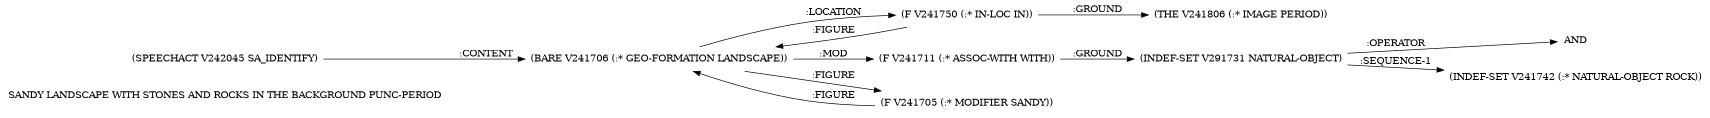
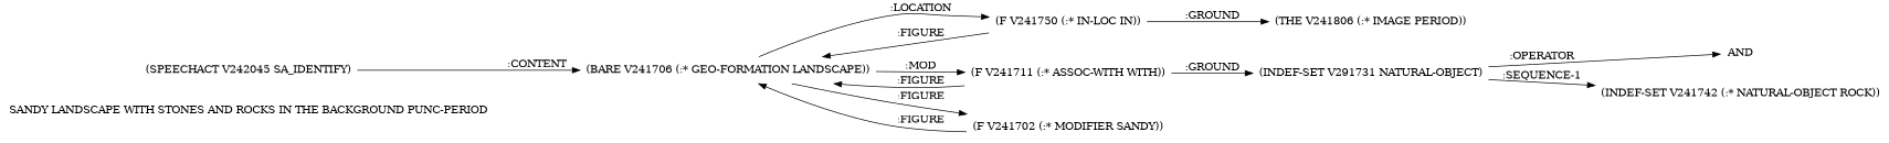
  digraph {
    rankdir=LR
    node [shape=none]
    "SANDY LANDSCAPE WITH STONES AND ROCKS IN THE BACKGROUND PUNC-PERIOD"
    n2 [label="(SPEECHACT V242045 SA_IDENTIFY)"]
    n3 [label="(BARE V241706 (:* GEO-FORMATION LANDSCAPE))"]
    n4 [label="(F V241750 (:* IN-LOC IN))"]
    n5 [label="(F V241711 (:* ASSOC-WITH WITH))"]
-   n6 [label="(F V241705 (:* MODIFIER SANDY))"]
+   n6 [label="(F V241702 (:* MODIFIER SANDY))"]
    n7 [label="(THE V241806 (:* IMAGE PERIOD))"]
    n8 [label="(INDEF-SET V291731 NATURAL-OBJECT)"]
    n9 [label=AND]
    n10 [label="(INDEF-SET V241742 (:* NATURAL-OBJECT ROCK))"]
    n2 -> n3 [label=":CONTENT"]
    n3 -> n4 [label=":LOCATION"]
    n3 -> n5 [label=":MOD"]
    n3 -> n6 [label=":FIGURE"]
    n4 -> n3 [label=":FIGURE"]
    n4 -> n7 [label=":GROUND"]
+   n5 -> n3 [label=":FIGURE"]
    n5 -> n8 [label=":GROUND"]
    n6 -> n3 [label=":FIGURE"]
    n8 -> n9 [label=":OPERATOR"]
    n8 -> n10 [label=":SEQUENCE-1"]
  }
